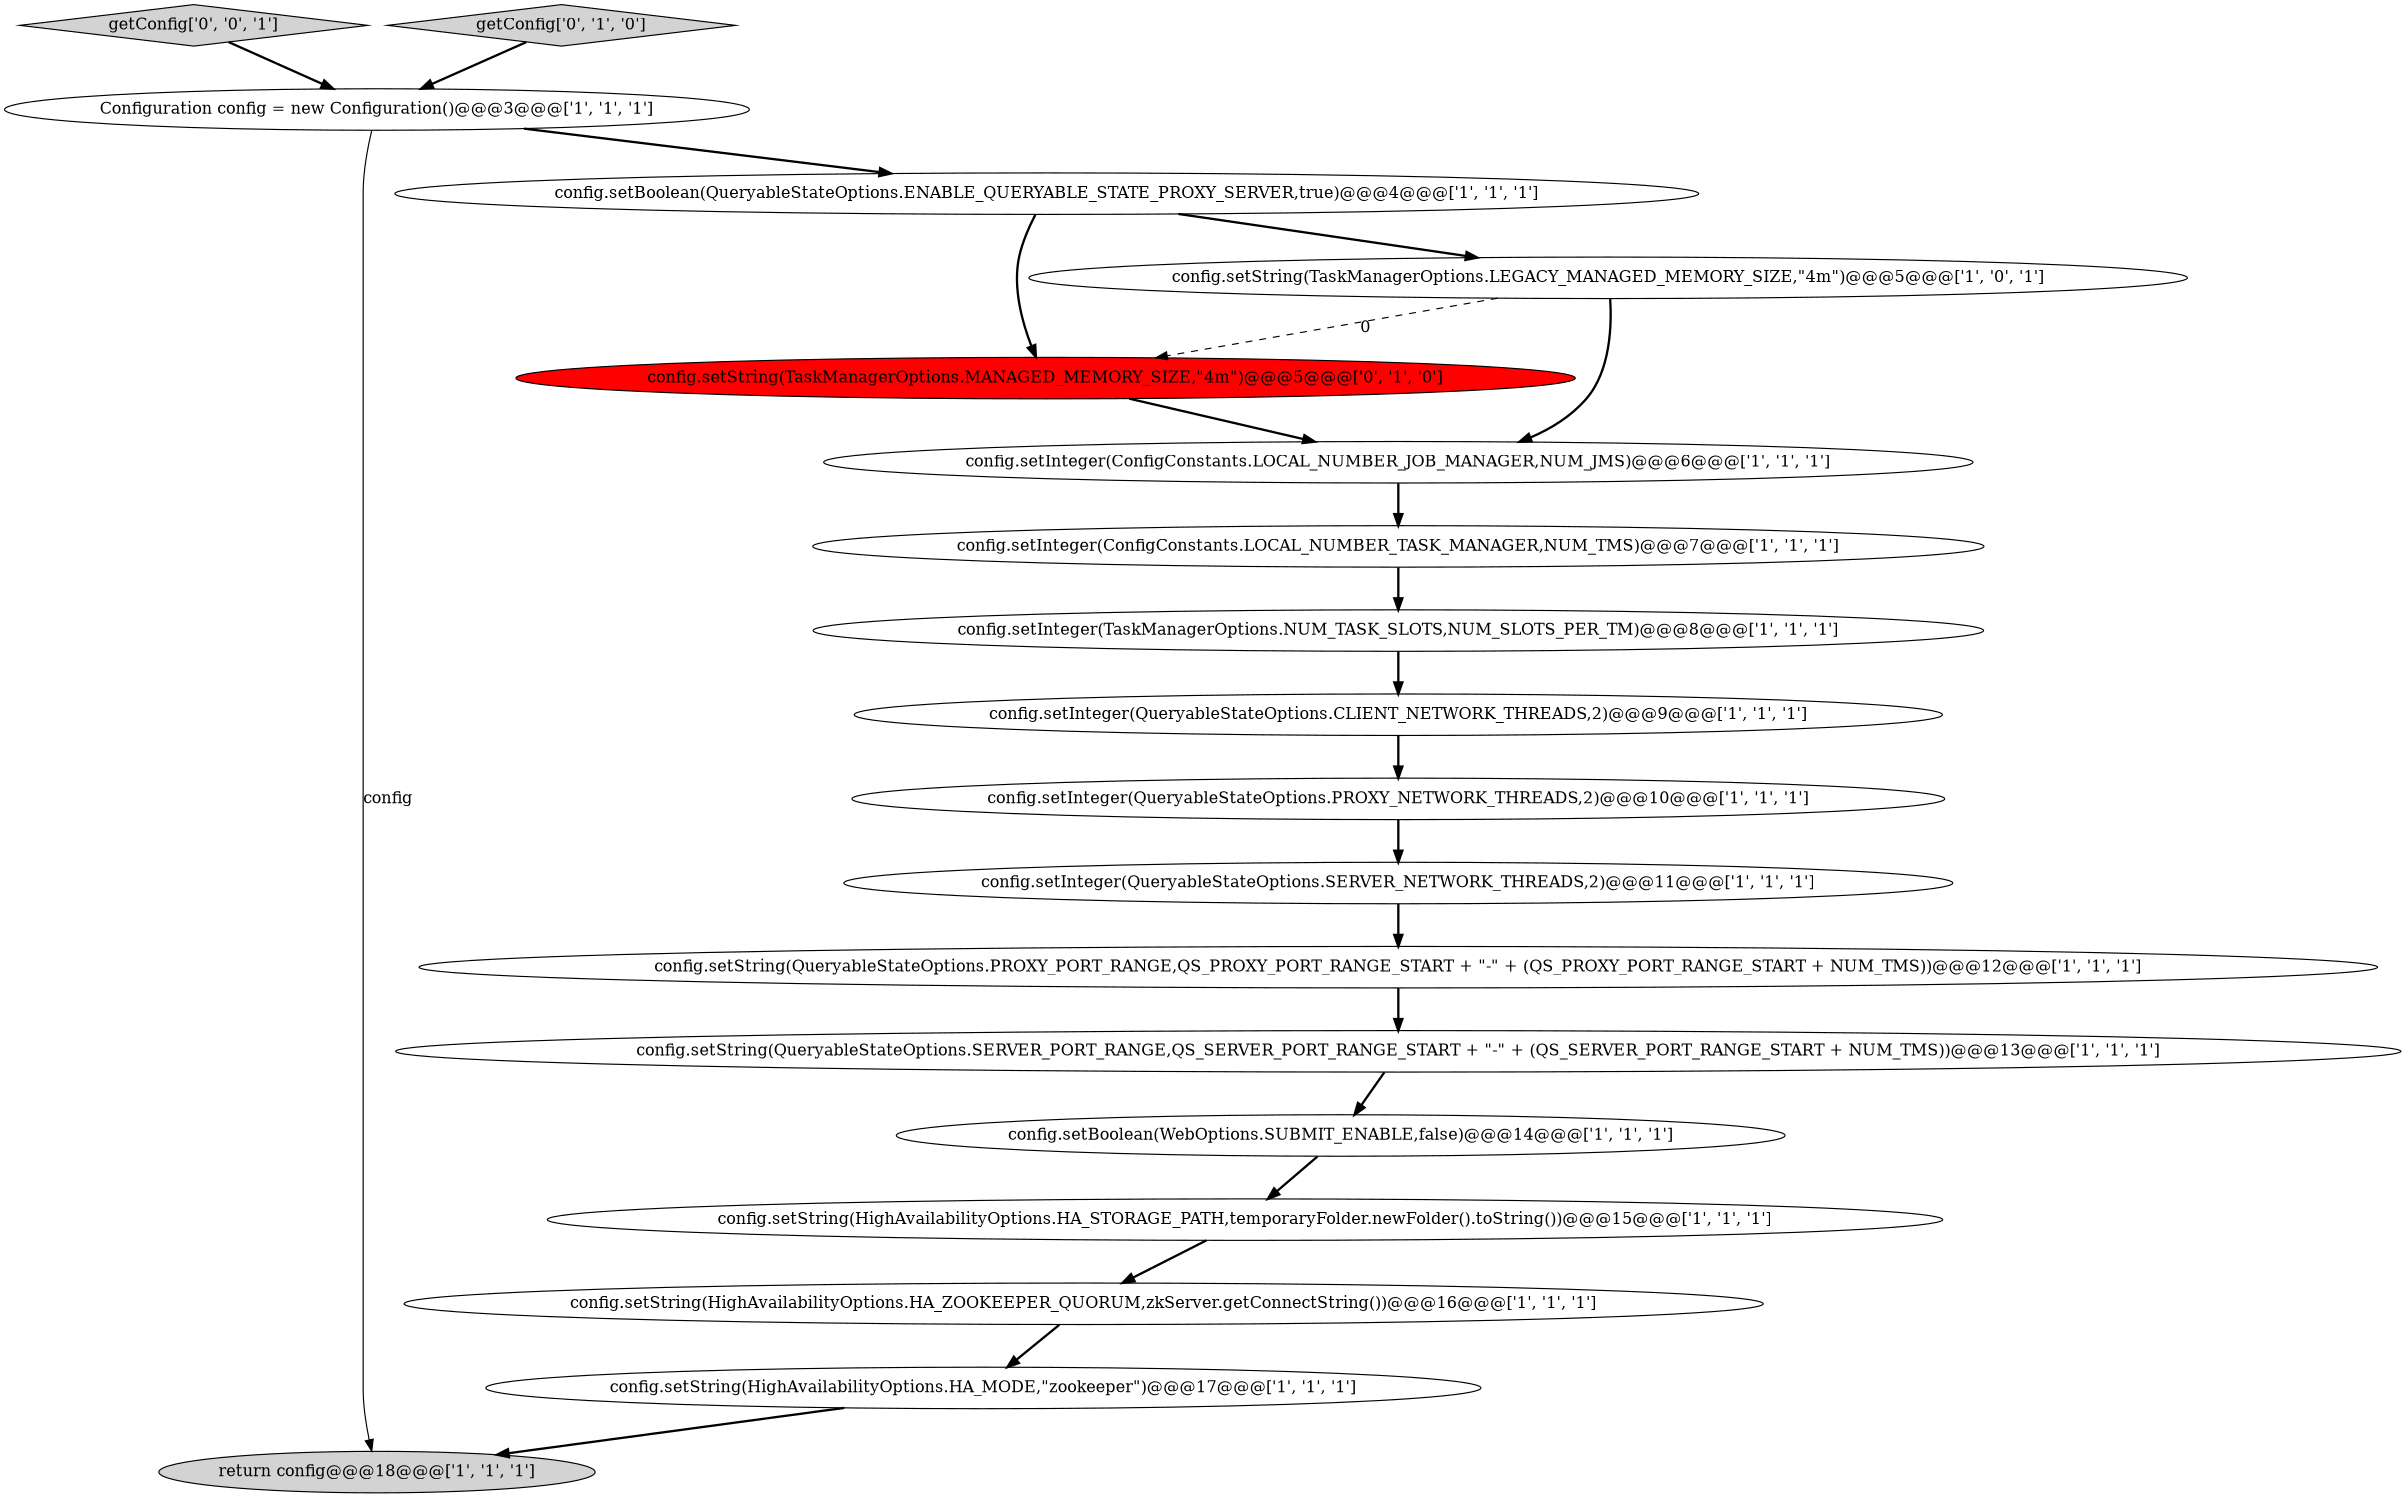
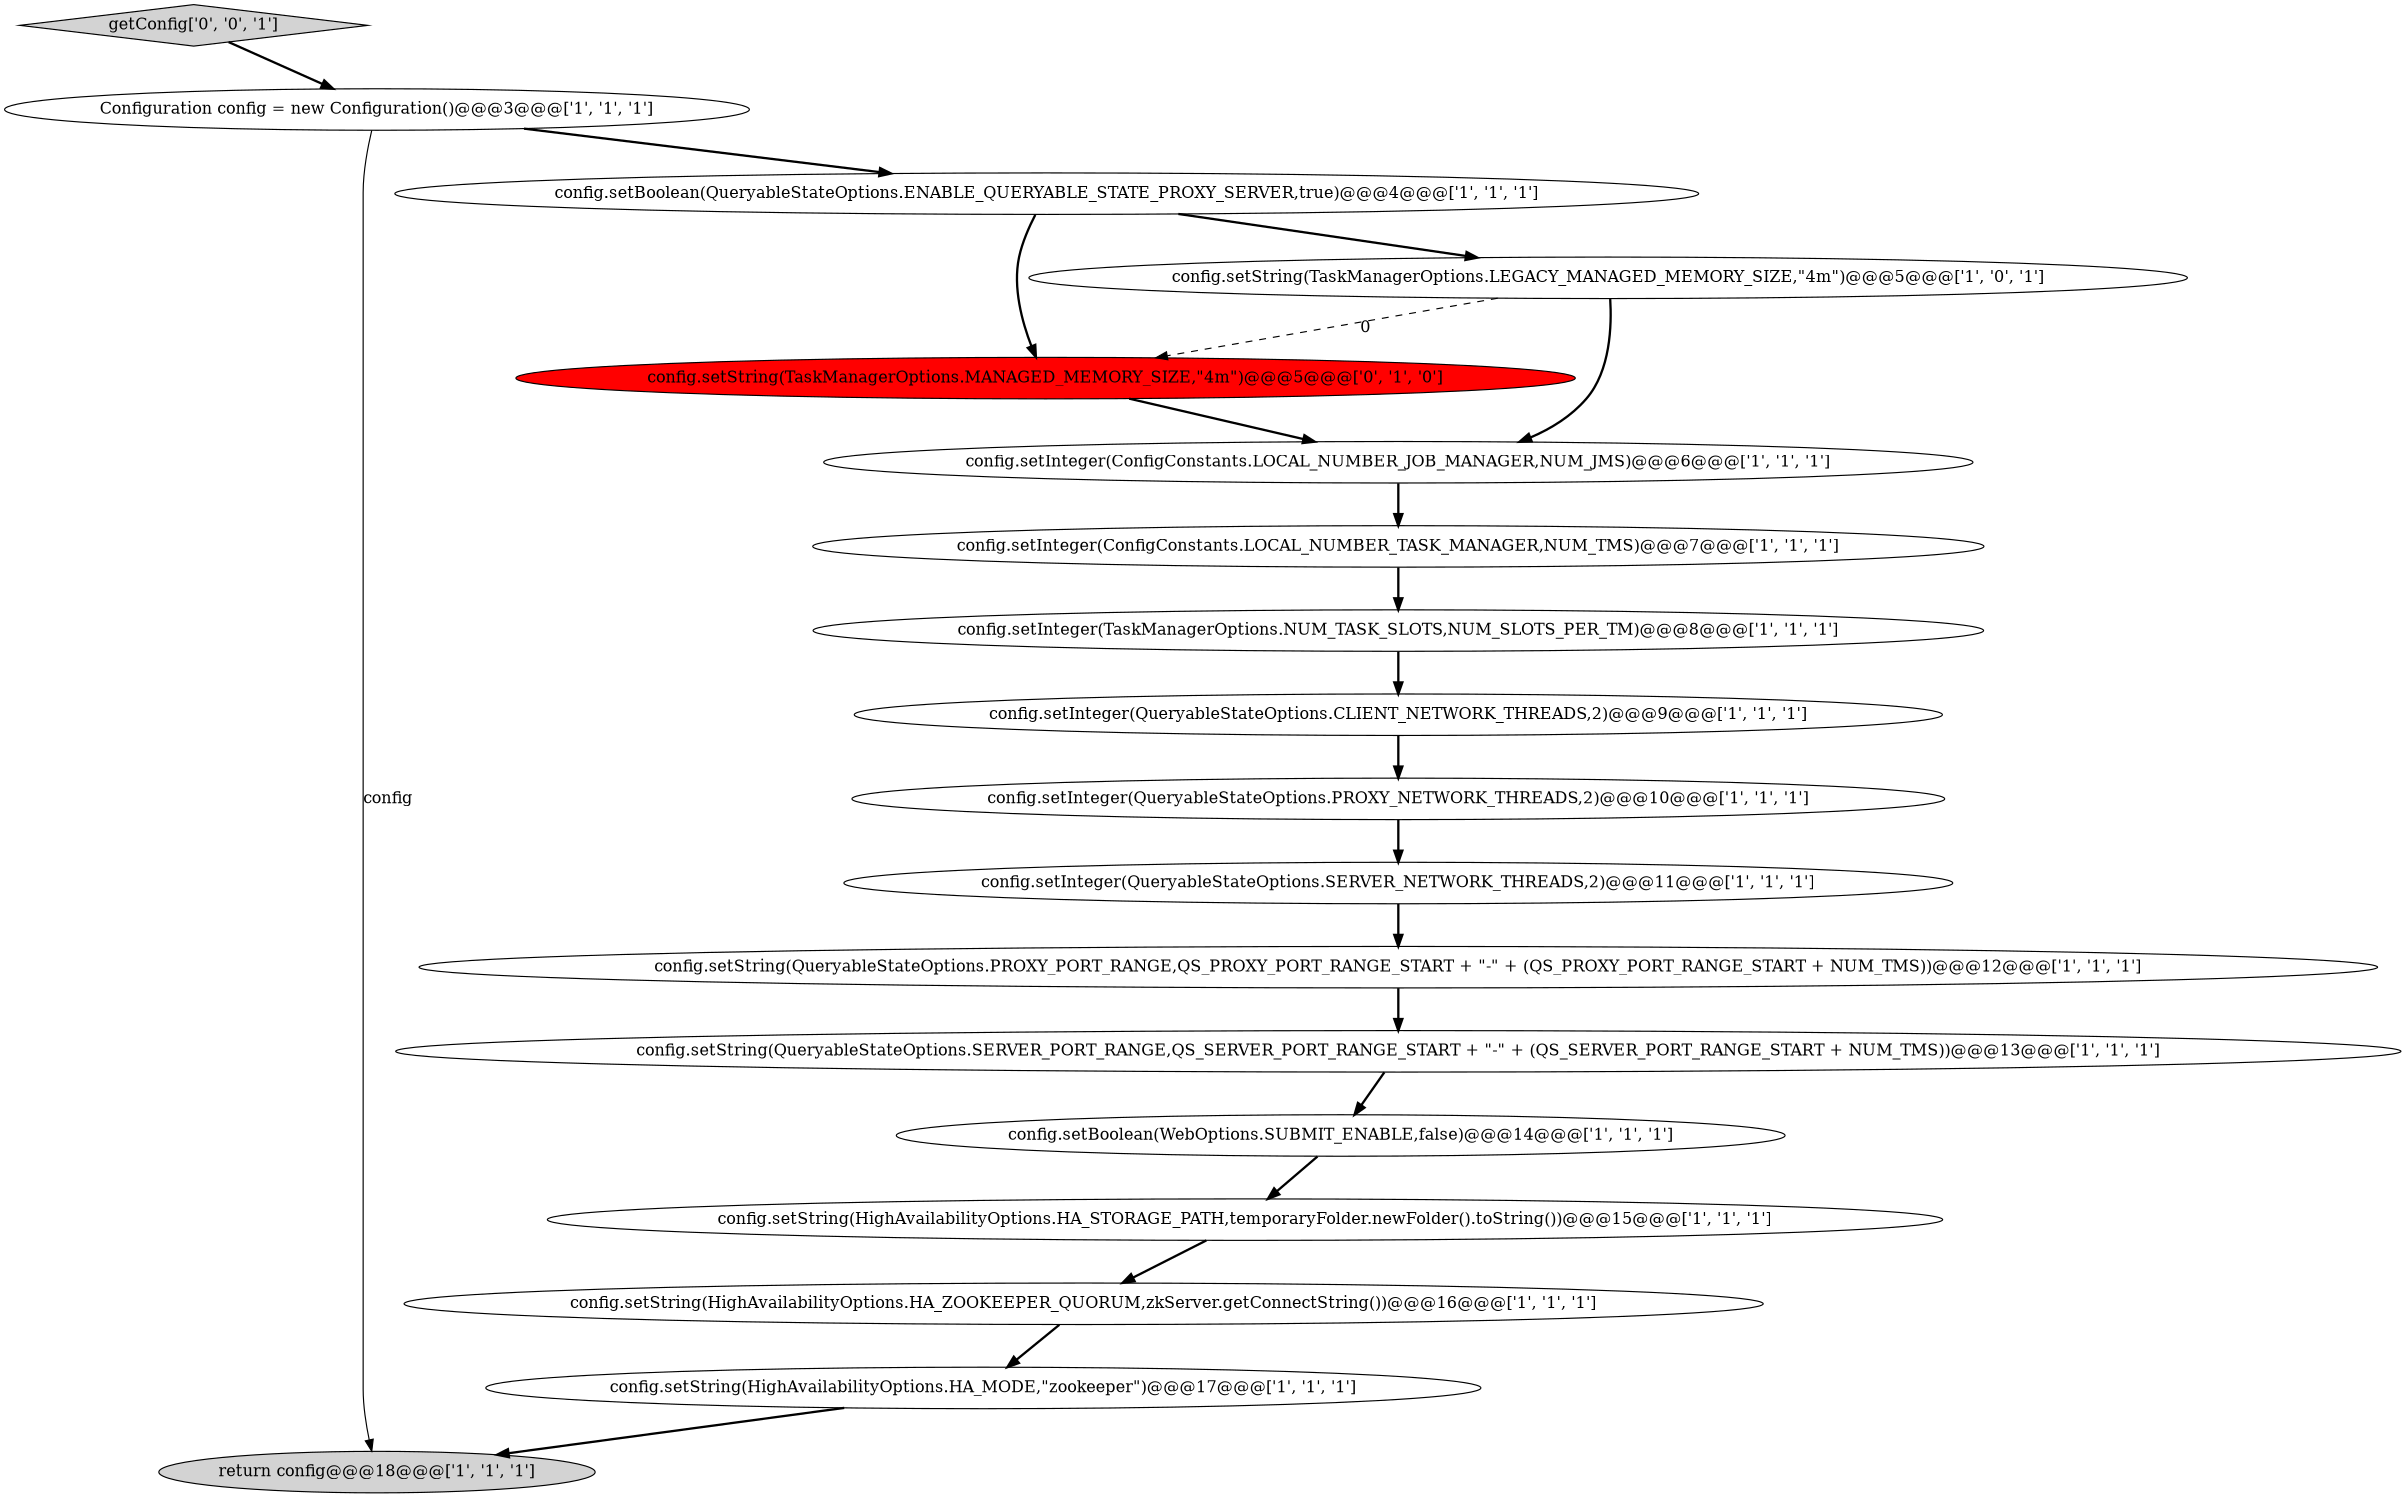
  digraph {
    node [fillcolor=white shape=ellipse style=filled]
    edge [style=bold]
    n1 [label="config.setString(QueryableStateOptions.SERVER_PORT_RANGE,QS_SERVER_PORT_RANGE_START + \"-\" + (QS_SERVER_PORT_RANGE_START + NUM_TMS))@@@13@@@['1', '1', '1']"]
    n2 [label="config.setBoolean(WebOptions.SUBMIT_ENABLE,false)@@@14@@@['1', '1', '1']"]
    n3 [label="config.setString(HighAvailabilityOptions.HA_STORAGE_PATH,temporaryFolder.newFolder().toString())@@@15@@@['1', '1', '1']"]
    n4 [fillcolor=red label="config.setString(TaskManagerOptions.MANAGED_MEMORY_SIZE,\"4m\")@@@5@@@['0', '1', '0']"]
    n5 [label="config.setInteger(ConfigConstants.LOCAL_NUMBER_JOB_MANAGER,NUM_JMS)@@@6@@@['1', '1', '1']"]
    n6 [label="config.setInteger(ConfigConstants.LOCAL_NUMBER_TASK_MANAGER,NUM_TMS)@@@7@@@['1', '1', '1']"]
    n7 [label="config.setString(HighAvailabilityOptions.HA_ZOOKEEPER_QUORUM,zkServer.getConnectString())@@@16@@@['1', '1', '1']"]
    n8 [label="config.setString(HighAvailabilityOptions.HA_MODE,\"zookeeper\")@@@17@@@['1', '1', '1']"]
    n9 [fillcolor=lightgray label="return config@@@18@@@['1', '1', '1']"]
    n10 [fillcolor=lightgray label="getConfig['0', '0', '1']" shape=diamond]
    n11 [label="Configuration config = new Configuration()@@@3@@@['1', '1', '1']"]
    n12 [label="config.setBoolean(QueryableStateOptions.ENABLE_QUERYABLE_STATE_PROXY_SERVER,true)@@@4@@@['1', '1', '1']"]
    n13 [label="config.setString(TaskManagerOptions.LEGACY_MANAGED_MEMORY_SIZE,\"4m\")@@@5@@@['1', '0', '1']"]
    n14 [label="config.setInteger(QueryableStateOptions.CLIENT_NETWORK_THREADS,2)@@@9@@@['1', '1', '1']"]
    n15 [label="config.setInteger(QueryableStateOptions.PROXY_NETWORK_THREADS,2)@@@10@@@['1', '1', '1']"]
    n16 [label="config.setInteger(QueryableStateOptions.SERVER_NETWORK_THREADS,2)@@@11@@@['1', '1', '1']"]
    n17 [label="config.setInteger(TaskManagerOptions.NUM_TASK_SLOTS,NUM_SLOTS_PER_TM)@@@8@@@['1', '1', '1']"]
-   n18 [fillcolor=lightgray label="getConfig['0', '1', '0']" shape=diamond]
    n19 [label="config.setString(QueryableStateOptions.PROXY_PORT_RANGE,QS_PROXY_PORT_RANGE_START + \"-\" + (QS_PROXY_PORT_RANGE_START + NUM_TMS))@@@12@@@['1', '1', '1']"]
    n1 -> n2
    n2 -> n3
    n3 -> n7
    n4 -> n5
    n5 -> n6
    n6 -> n17
    n7 -> n8
    n8 -> n9
    n10 -> n11
    n11 -> n9 [label=config style=solid]
    n11 -> n12
    n12 -> n4
    n12 -> n13
    n13 -> n4 [label=0 style=dashed]
    n13 -> n5
    n14 -> n15
    n15 -> n16
    n16 -> n19
    n17 -> n14
-   n18 -> n11
    n19 -> n1
  }
